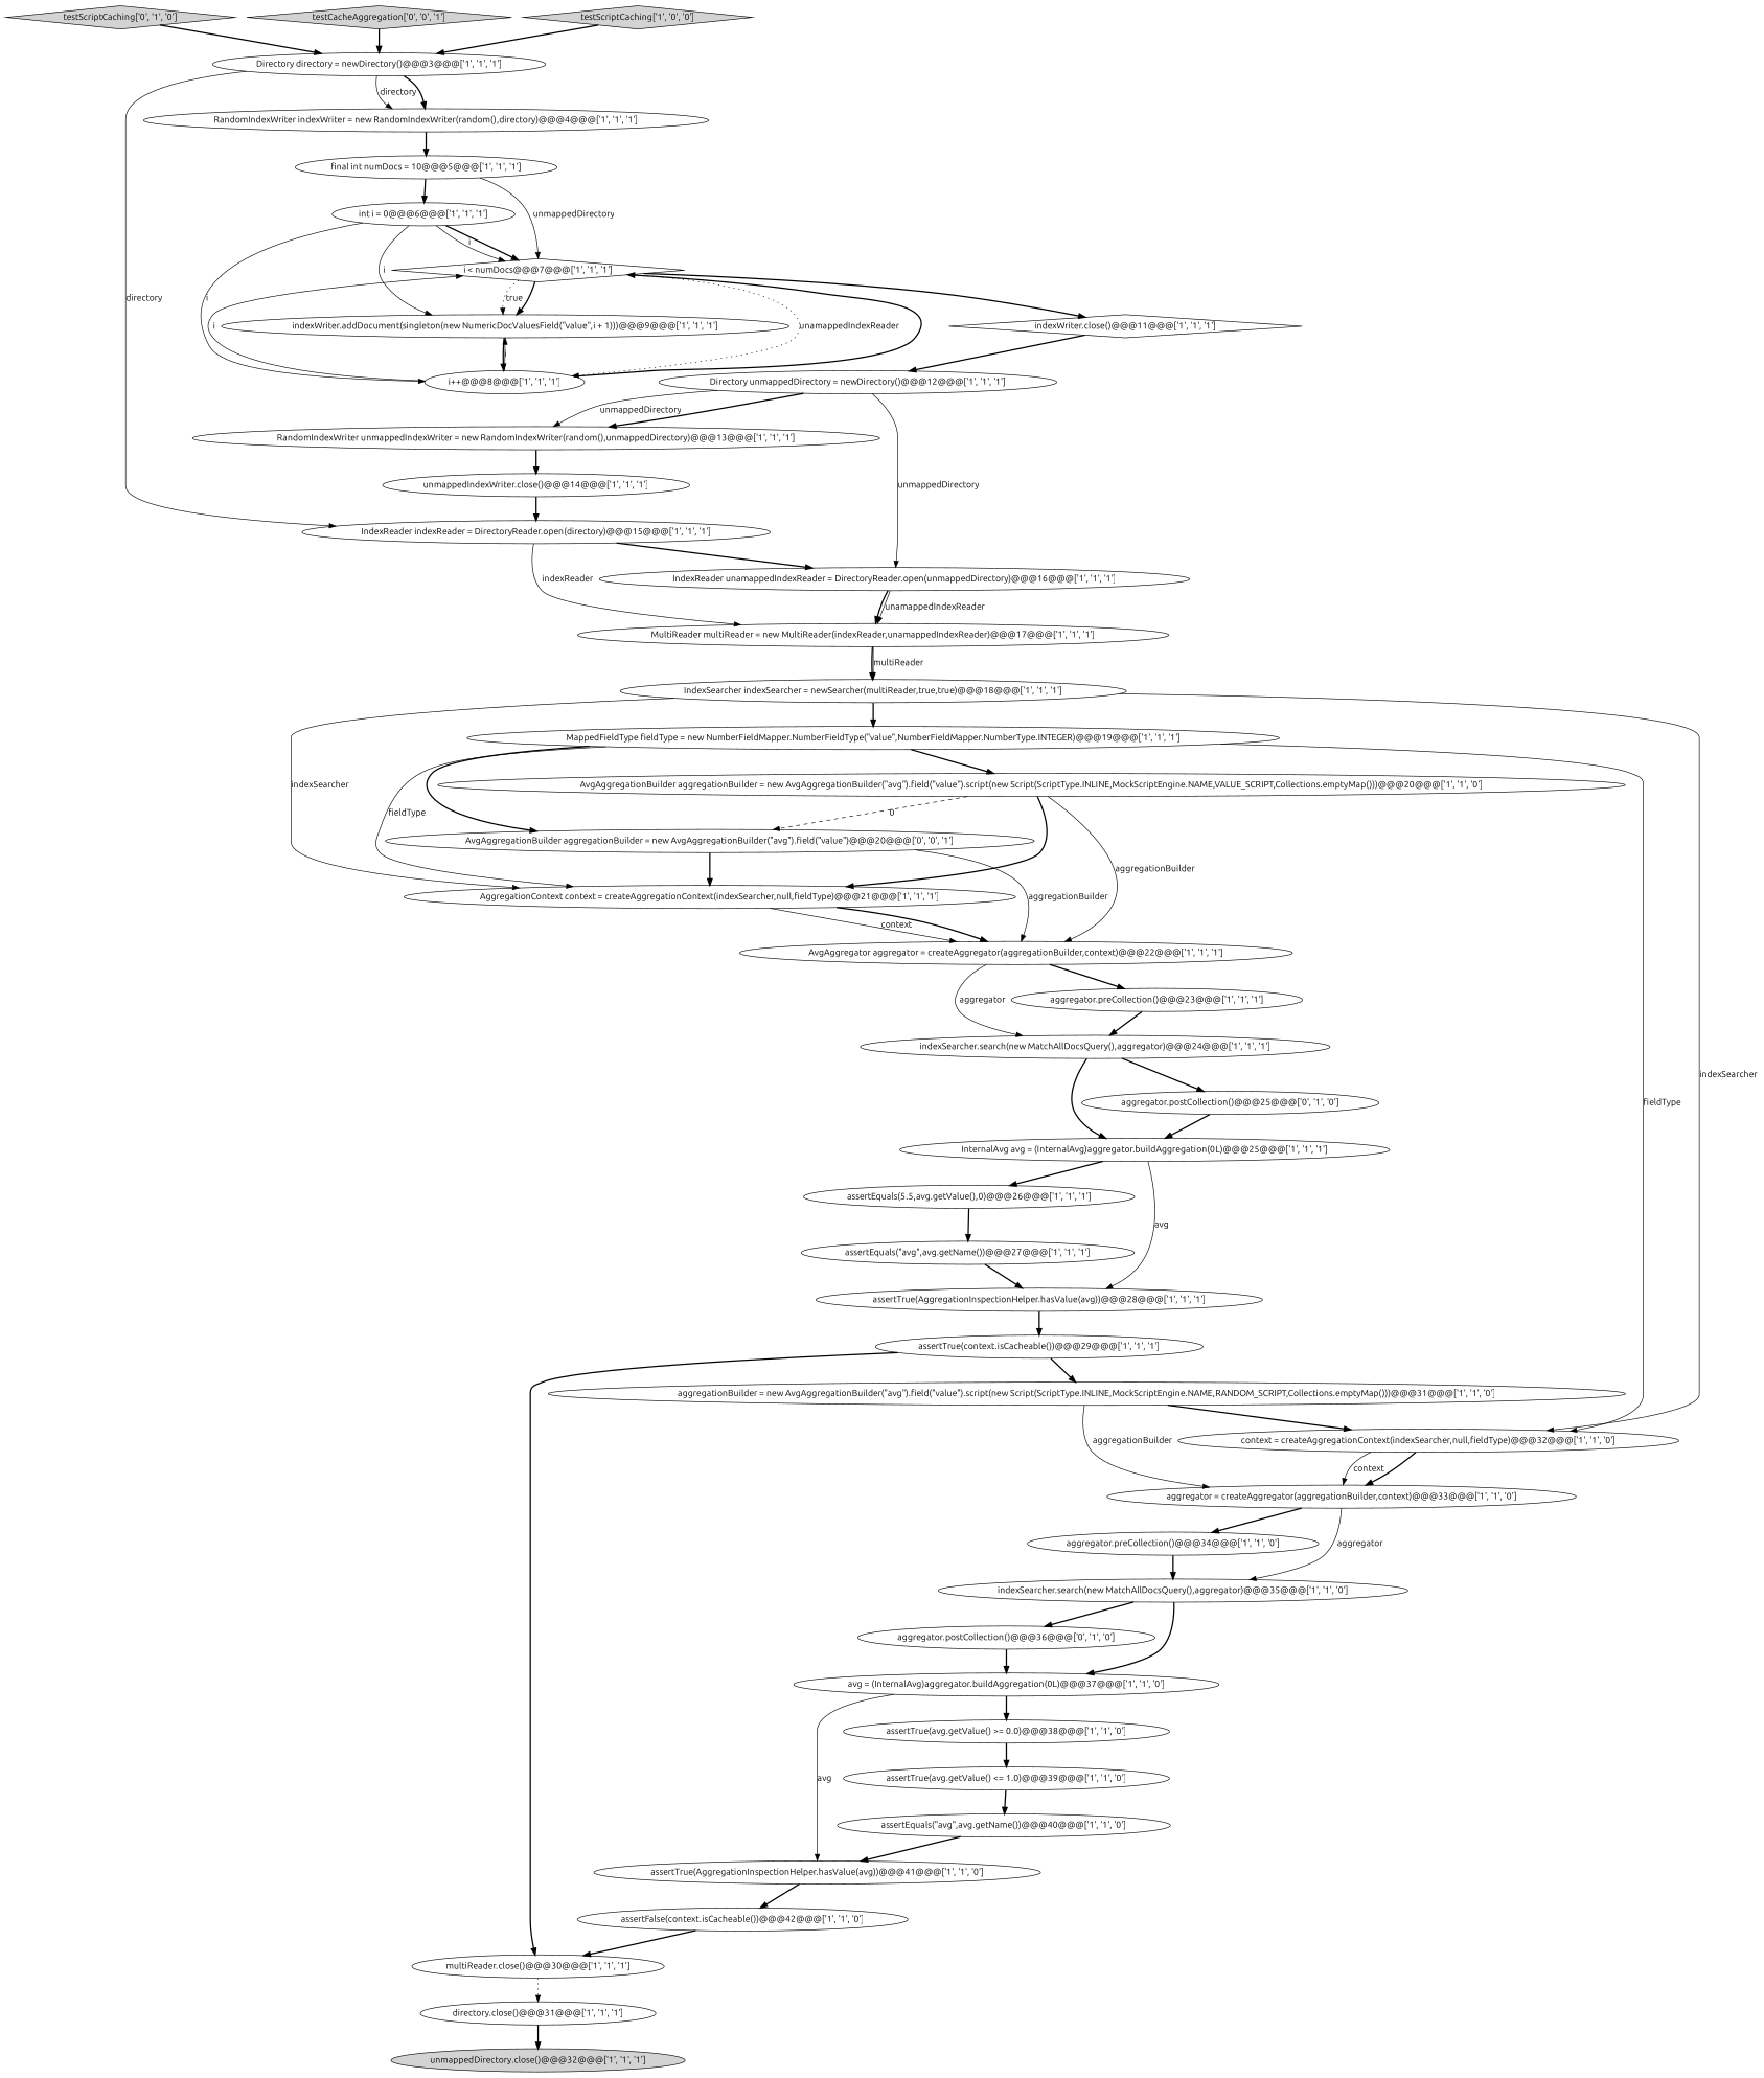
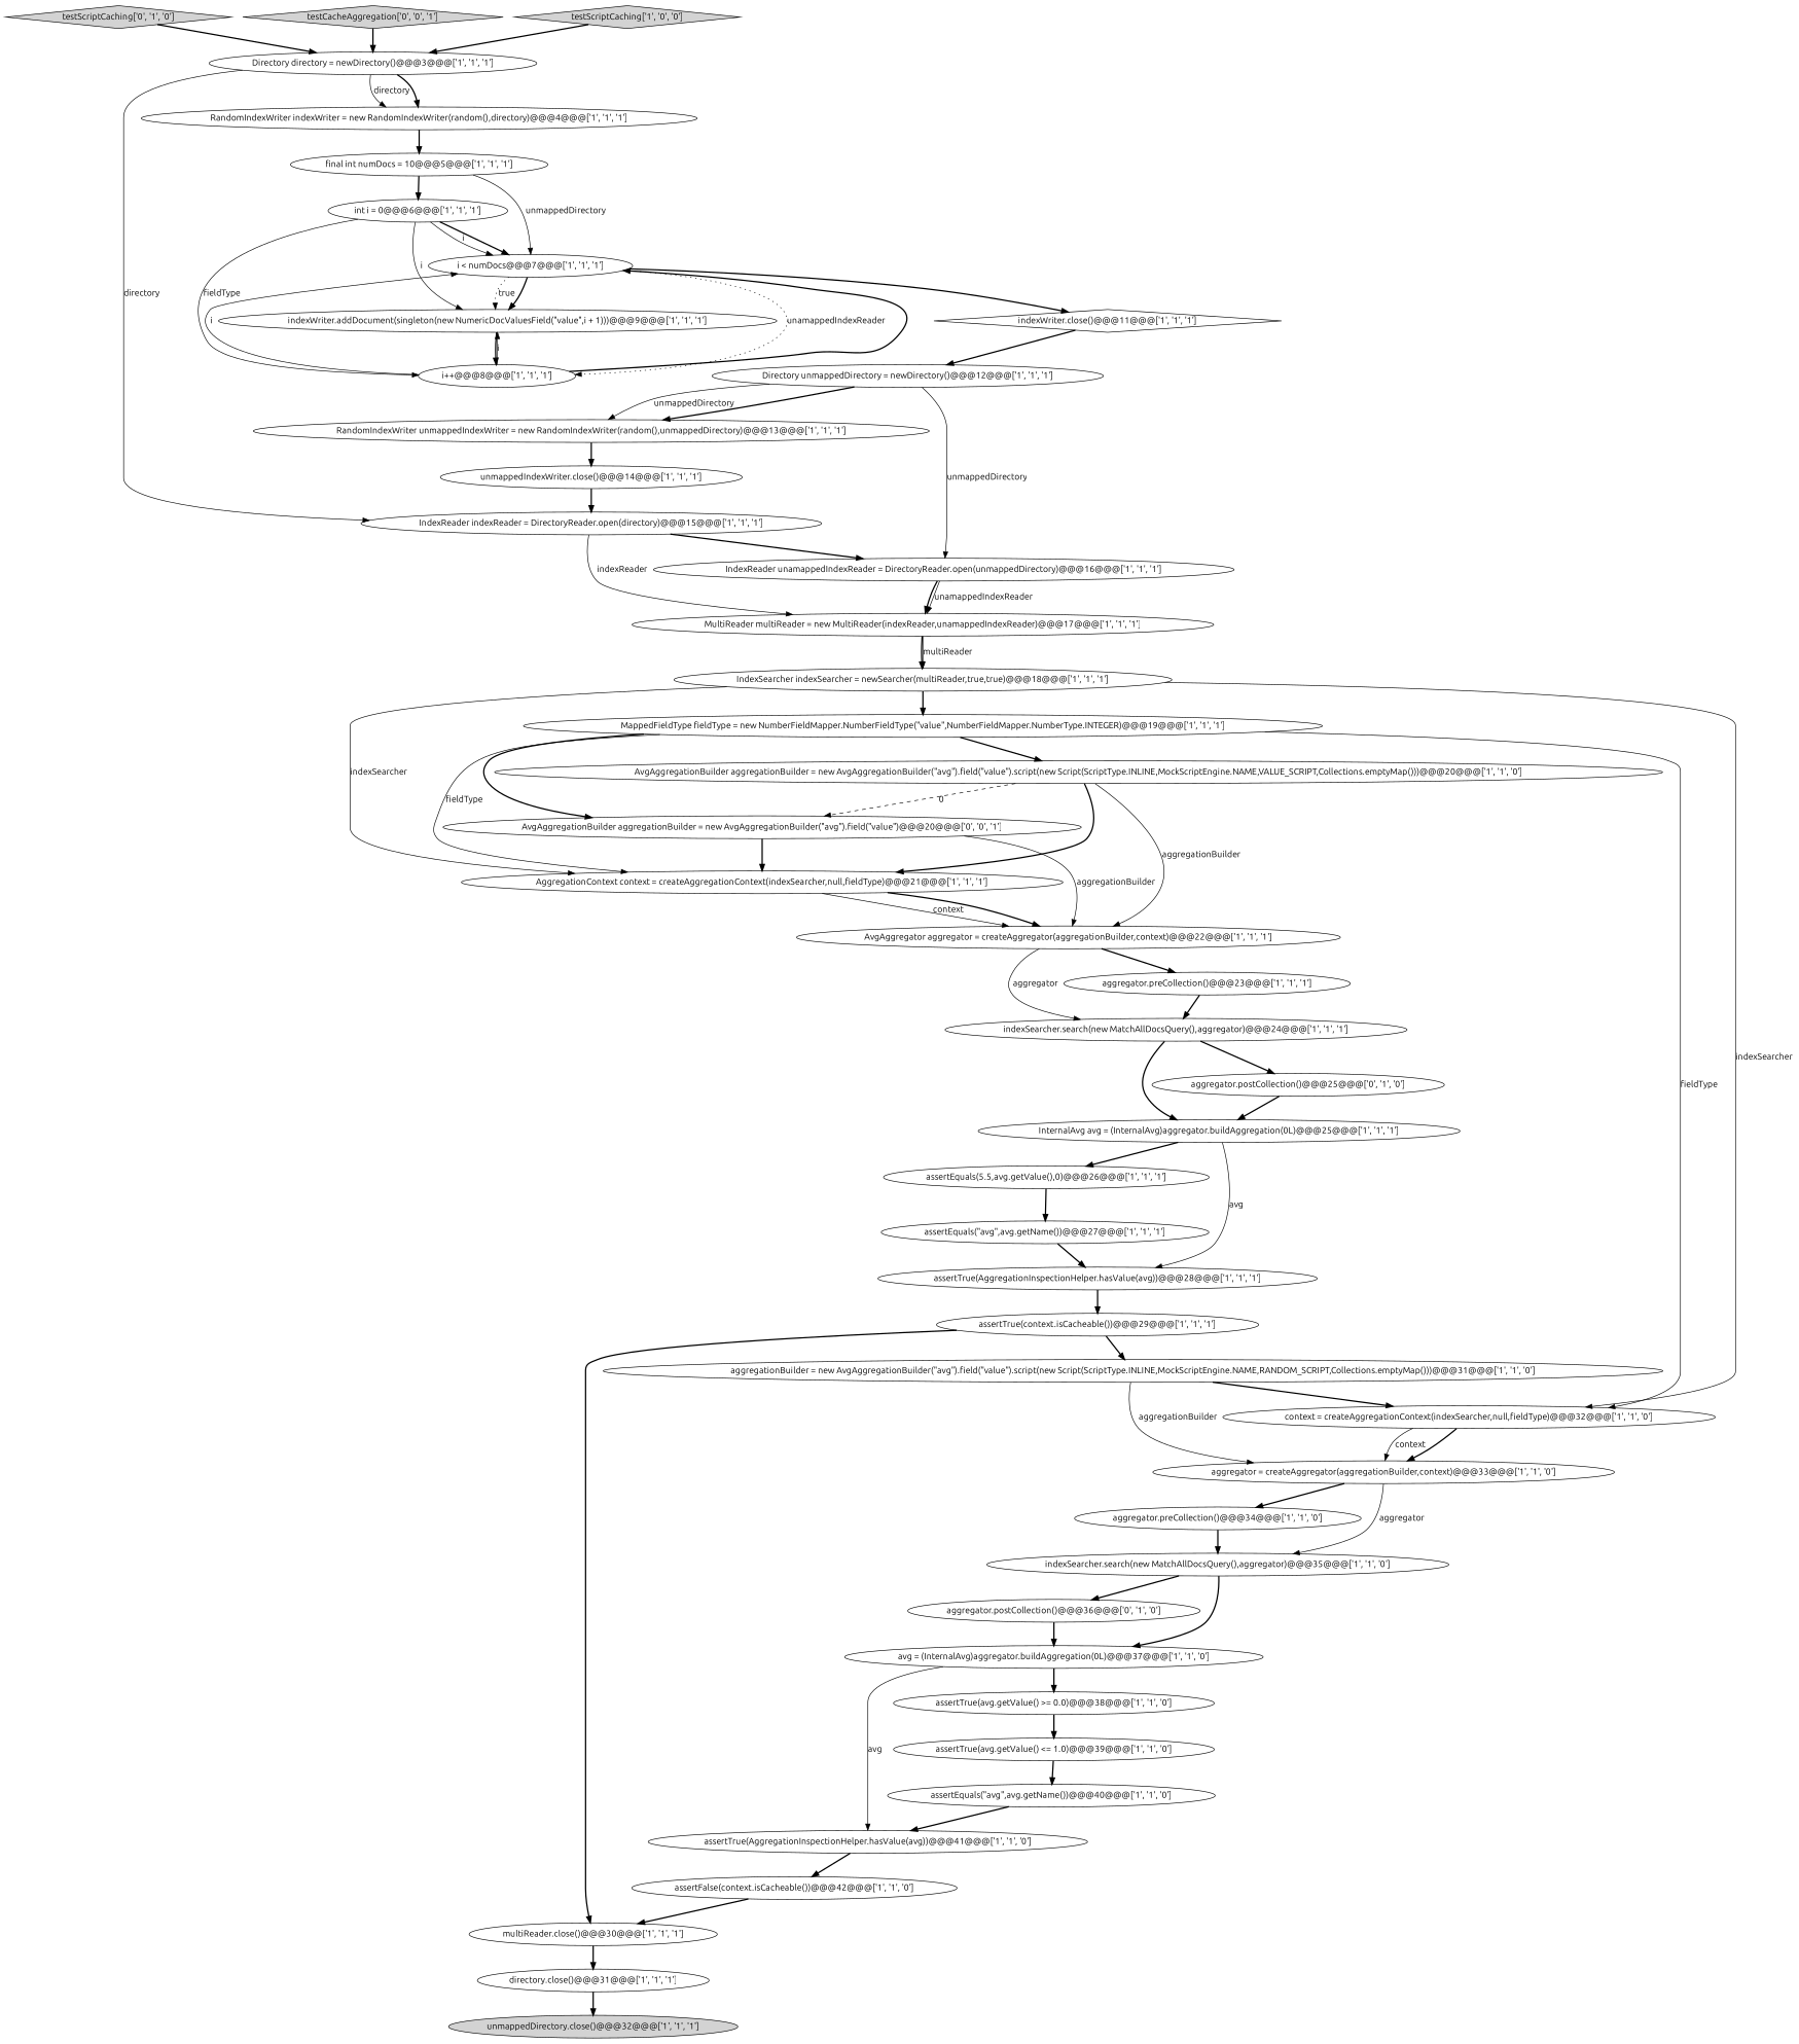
  digraph {
    fontname=Ubuntu
    node [fillcolor=white fontname=Ubuntu shape=ellipse style=filled]
    edge [fontname=Ubuntu style=bold]
    n1 [label="unmappedIndexWriter.close()@@@14@@@['1', '1', '1']"]
    n2 [label="IndexReader indexReader = DirectoryReader.open(directory)@@@15@@@['1', '1', '1']"]
    n3 [label="IndexReader unamappedIndexReader = DirectoryReader.open(unmappedDirectory)@@@16@@@['1', '1', '1']"]
    n4 [label="MultiReader multiReader = new MultiReader(indexReader,unamappedIndexReader)@@@17@@@['1', '1', '1']"]
    n5 [label="Directory unmappedDirectory = newDirectory()@@@12@@@['1', '1', '1']"]
    n6 [label="RandomIndexWriter unmappedIndexWriter = new RandomIndexWriter(random(),unmappedDirectory)@@@13@@@['1', '1', '1']"]
    n7 [label="indexWriter.addDocument(singleton(new NumericDocValuesField(\"value\",i + 1)))@@@9@@@['1', '1', '1']"]
    n8 [label="i++@@@8@@@['1', '1', '1']"]
-   n9 [label="i < numDocs@@@7@@@['1', '1', '1']" shape=diamond]
+   n9 [label="i < numDocs@@@7@@@['1', '1', '1']"]
    n10 [label="AvgAggregationBuilder aggregationBuilder = new AvgAggregationBuilder(\"avg\").field(\"value\").script(new Script(ScriptType.INLINE,MockScriptEngine.NAME,VALUE_SCRIPT,Collections.emptyMap()))@@@20@@@['1', '1', '0']"]
    n11 [label="AvgAggregationBuilder aggregationBuilder = new AvgAggregationBuilder(\"avg\").field(\"value\")@@@20@@@['0', '0', '1']"]
    n12 [label="AvgAggregator aggregator = createAggregator(aggregationBuilder,context)@@@22@@@['1', '1', '1']"]
    n13 [label="AggregationContext context = createAggregationContext(indexSearcher,null,fieldType)@@@21@@@['1', '1', '1']"]
    n14 [label="indexSearcher.search(new MatchAllDocsQuery(),aggregator)@@@24@@@['1', '1', '1']"]
    n15 [label="aggregator.preCollection()@@@23@@@['1', '1', '1']"]
    n16 [label="MappedFieldType fieldType = new NumberFieldMapper.NumberFieldType(\"value\",NumberFieldMapper.NumberType.INTEGER)@@@19@@@['1', '1', '1']"]
    n17 [label="context = createAggregationContext(indexSearcher,null,fieldType)@@@32@@@['1', '1', '0']"]
    n18 [label="aggregator = createAggregator(aggregationBuilder,context)@@@33@@@['1', '1', '0']"]
    n19 [label="assertTrue(avg.getValue() <= 1.0)@@@39@@@['1', '1', '0']"]
    n20 [label="assertEquals(\"avg\",avg.getName())@@@40@@@['1', '1', '0']"]
    n21 [label="assertTrue(AggregationInspectionHelper.hasValue(avg))@@@41@@@['1', '1', '0']"]
    n22 [label="aggregationBuilder = new AvgAggregationBuilder(\"avg\").field(\"value\").script(new Script(ScriptType.INLINE,MockScriptEngine.NAME,RANDOM_SCRIPT,Collections.emptyMap()))@@@31@@@['1', '1', '0']"]
    n23 [label="aggregator.preCollection()@@@34@@@['1', '1', '0']"]
    n24 [label="indexSearcher.search(new MatchAllDocsQuery(),aggregator)@@@35@@@['1', '1', '0']"]
    n25 [label="aggregator.postCollection()@@@36@@@['0', '1', '0']"]
    n26 [label="avg = (InternalAvg)aggregator.buildAggregation(0L)@@@37@@@['1', '1', '0']"]
    n27 [label="assertTrue(avg.getValue() >= 0.0)@@@38@@@['1', '1', '0']"]
    n28 [label="RandomIndexWriter indexWriter = new RandomIndexWriter(random(),directory)@@@4@@@['1', '1', '1']"]
    n29 [label="final int numDocs = 10@@@5@@@['1', '1', '1']"]
    n30 [label="int i = 0@@@6@@@['1', '1', '1']"]
    n31 [fillcolor=lightgray label="testScriptCaching['0', '1', '0']" shape=diamond]
    n32 [label="Directory directory = newDirectory()@@@3@@@['1', '1', '1']"]
    n33 [label="assertTrue(context.isCacheable())@@@29@@@['1', '1', '1']"]
    n34 [label="multiReader.close()@@@30@@@['1', '1', '1']"]
    n35 [label="directory.close()@@@31@@@['1', '1', '1']"]
    n36 [label="indexWriter.close()@@@11@@@['1', '1', '1']" shape=diamond]
    n37 [label="assertFalse(context.isCacheable())@@@42@@@['1', '1', '0']"]
    n38 [fillcolor=lightgray label="unmappedDirectory.close()@@@32@@@['1', '1', '1']"]
    n39 [label="InternalAvg avg = (InternalAvg)aggregator.buildAggregation(0L)@@@25@@@['1', '1', '1']"]
    n40 [label="assertEquals(5.5,avg.getValue(),0)@@@26@@@['1', '1', '1']"]
    n41 [label="assertTrue(AggregationInspectionHelper.hasValue(avg))@@@28@@@['1', '1', '1']"]
    n42 [label="assertEquals(\"avg\",avg.getName())@@@27@@@['1', '1', '1']"]
    n43 [label="IndexSearcher indexSearcher = newSearcher(multiReader,true,true)@@@18@@@['1', '1', '1']"]
    n44 [label="aggregator.postCollection()@@@25@@@['0', '1', '0']"]
    n45 [fillcolor=lightgray label="testCacheAggregation['0', '0', '1']" shape=diamond]
    n46 [fillcolor=lightgray label="testScriptCaching['1', '0', '0']" shape=diamond]
    n1 -> n2
    n2 -> n3
    n2 -> n4 [label=indexReader style=solid]
    n3 -> n4
    n3 -> n4 [label=unamappedIndexReader style=solid]
    n4 -> n43
    n4 -> n43 [label=multiReader style=solid]
    n5 -> n3 [label=unmappedDirectory style=solid]
    n5 -> n6
    n5 -> n6 [label=unmappedDirectory style=solid]
    n6 -> n1
    n7 -> n8
    n8 -> n7 [label=i style=solid]
    n8 -> n9
    n8 -> n9 [label=i style=solid]
    n9 -> n7
    n9 -> n7 [label=true style=dotted]
    n9 -> n8 [label=unamappedIndexReader style=dotted]
    n9 -> n36
    n10 -> n11 [label=0 style=dashed]
    n10 -> n12 [label=aggregationBuilder style=solid]
    n10 -> n13
    n11 -> n12 [label=aggregationBuilder style=solid]
    n11 -> n13
    n12 -> n14 [label=aggregator style=solid]
    n12 -> n15
    n13 -> n12 [label=context style=solid]
    n13 -> n12
    n14 -> n39
    n14 -> n44
    n15 -> n14
    n16 -> n10
    n16 -> n11
    n16 -> n13 [label=fieldType style=solid]
    n16 -> n17 [label=fieldType style=solid]
    n17 -> n18
    n17 -> n18 [label=context style=solid]
    n18 -> n23
    n18 -> n24 [label=aggregator style=solid]
    n19 -> n20
    n20 -> n21
    n21 -> n37
    n22 -> n17
    n22 -> n18 [label=aggregationBuilder style=solid]
    n23 -> n24
    n24 -> n25
    n24 -> n26
    n25 -> n26
    n26 -> n21 [label=avg style=solid]
    n26 -> n27
    n27 -> n19
    n28 -> n29
    n29 -> n9 [label=unmappedDirectory style=solid]
    n29 -> n30
    n30 -> n7 [label=i style=solid]
-   n30 -> n8 [label=i style=solid]
+   n30 -> n8 [label=fieldType style=solid]
    n30 -> n9
    n30 -> n9 [label=i style=solid]
    n31 -> n32
    n32 -> n2 [label=directory style=solid]
    n32 -> n28 [label=directory style=solid]
    n32 -> n28
    n33 -> n22
    n33 -> n34
-   n34 -> n35 [style=dotted]
+   n34 -> n35
    n35 -> n38
    n36 -> n5
    n37 -> n34
    n39 -> n40
    n39 -> n41 [label=avg style=solid]
    n40 -> n42
    n41 -> n33
    n42 -> n41
    n43 -> n13 [label=indexSearcher style=solid]
    n43 -> n16
    n43 -> n17 [label=indexSearcher style=solid]
    n44 -> n39
    n45 -> n32
    n46 -> n32
  }
